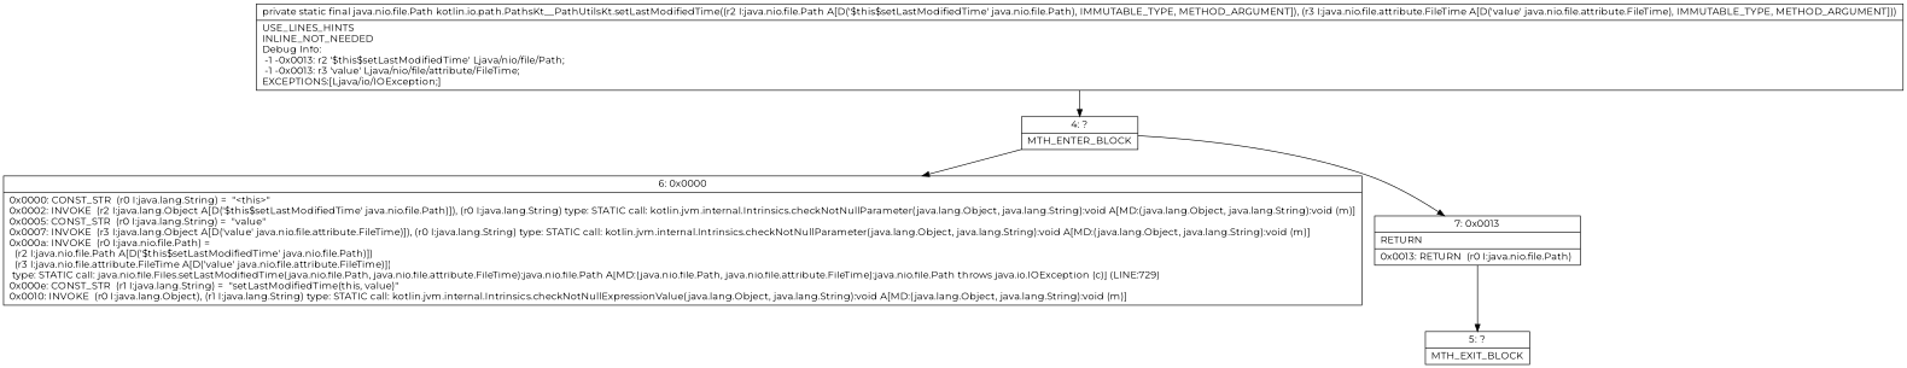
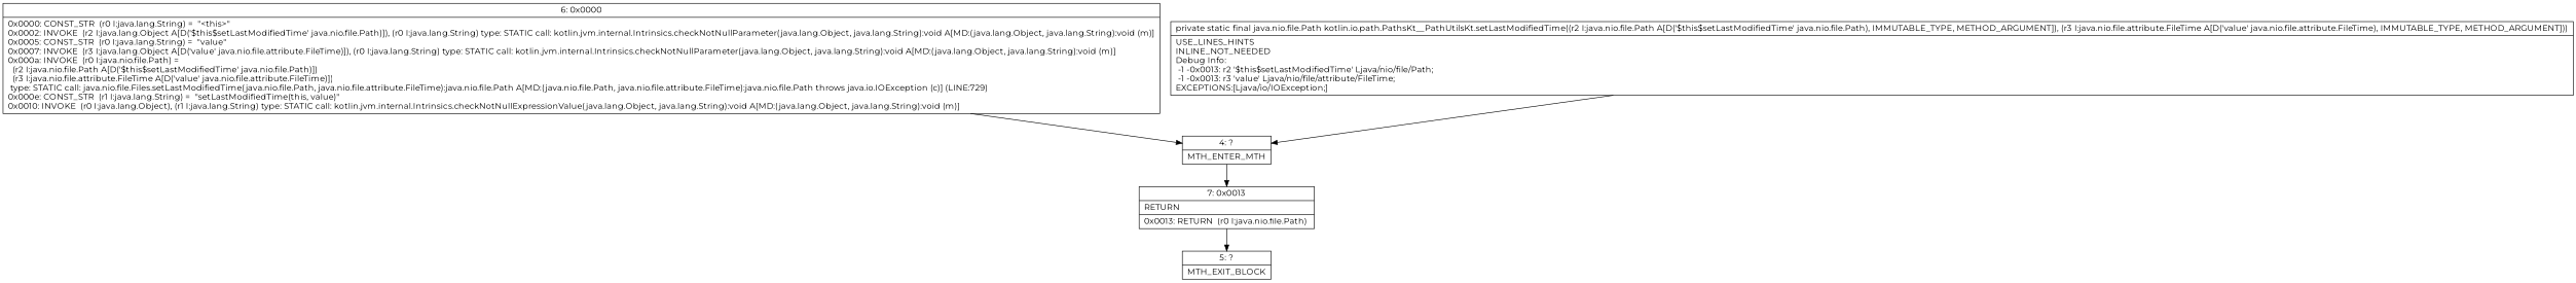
  digraph {
    fontname=Montserrat
    node [fontname=Montserrat shape=record]
    edge [fontname=Montserrat]
-   n1 [label="{4\:\ ?|MTH_ENTER_BLOCK\l}"]
+   n1 [label="{4\:\ ?|MTH_ENTER_MTH\l}"]
    n2 [label="{6\:\ 0x0000|0x0000: CONST_STR  (r0 I:java.lang.String) =  \"\<this\>\" \l0x0002: INVOKE  (r2 I:java.lang.Object A[D('$this$setLastModifiedTime' java.nio.file.Path)]), (r0 I:java.lang.String) type: STATIC call: kotlin.jvm.internal.Intrinsics.checkNotNullParameter(java.lang.Object, java.lang.String):void A[MD:(java.lang.Object, java.lang.String):void (m)]\l0x0005: CONST_STR  (r0 I:java.lang.String) =  \"value\" \l0x0007: INVOKE  (r3 I:java.lang.Object A[D('value' java.nio.file.attribute.FileTime)]), (r0 I:java.lang.String) type: STATIC call: kotlin.jvm.internal.Intrinsics.checkNotNullParameter(java.lang.Object, java.lang.String):void A[MD:(java.lang.Object, java.lang.String):void (m)]\l0x000a: INVOKE  (r0 I:java.nio.file.Path) = \l  (r2 I:java.nio.file.Path A[D('$this$setLastModifiedTime' java.nio.file.Path)])\l  (r3 I:java.nio.file.attribute.FileTime A[D('value' java.nio.file.attribute.FileTime)])\l type: STATIC call: java.nio.file.Files.setLastModifiedTime(java.nio.file.Path, java.nio.file.attribute.FileTime):java.nio.file.Path A[MD:(java.nio.file.Path, java.nio.file.attribute.FileTime):java.nio.file.Path throws java.io.IOException (c)] (LINE:729)\l0x000e: CONST_STR  (r1 I:java.lang.String) =  \"setLastModifiedTime(this, value)\" \l0x0010: INVOKE  (r0 I:java.lang.Object), (r1 I:java.lang.String) type: STATIC call: kotlin.jvm.internal.Intrinsics.checkNotNullExpressionValue(java.lang.Object, java.lang.String):void A[MD:(java.lang.Object, java.lang.String):void (m)]\l}"]
    n3 [label="{7\:\ 0x0013|RETURN\l|0x0013: RETURN  (r0 I:java.nio.file.Path) \l}"]
    n4 [label="{5\:\ ?|MTH_EXIT_BLOCK\l}"]
    n5 [label="{private static final java.nio.file.Path kotlin.io.path.PathsKt__PathUtilsKt.setLastModifiedTime((r2 I:java.nio.file.Path A[D('$this$setLastModifiedTime' java.nio.file.Path), IMMUTABLE_TYPE, METHOD_ARGUMENT]), (r3 I:java.nio.file.attribute.FileTime A[D('value' java.nio.file.attribute.FileTime), IMMUTABLE_TYPE, METHOD_ARGUMENT]))  | USE_LINES_HINTS\lINLINE_NOT_NEEDED\lDebug Info:\l  \-1 \-0x0013: r2 '$this$setLastModifiedTime' Ljava\/nio\/file\/Path;\l  \-1 \-0x0013: r3 'value' Ljava\/nio\/file\/attribute\/FileTime;\lEXCEPTIONS:[Ljava\/io\/IOException;]\l}"]
-   n1 -> n2
+   n2 -> n1
    n1 -> n3
    n3 -> n4
    n5 -> n1
  }
